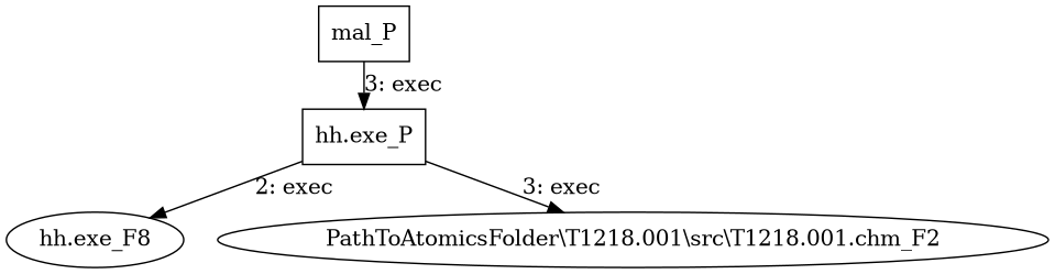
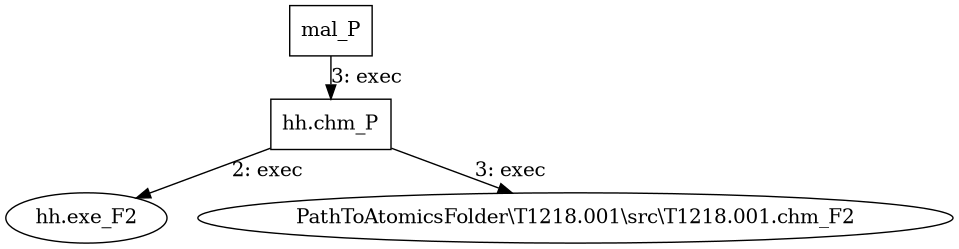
  digraph {
    engine=neato
    fixedsize=false
    fontsize=10
    nodesep=0.3
    rankdir=TB
    ranksep=0
    splines=true
    node [node_type=Process shape=box]
    mal_P
-   "hh.exe_P"
-   "hh.exe_F2" [node_type=File shape=ellipse label="hh.exe_F8"]
+   "hh.exe_P" [label="hh.chm_P"]
+   "hh.exe_F2" [node_type=File shape=ellipse]
    "PathToAtomicsFolder\\T1218.001\\src\\T1218.001.chm_F2" [node_type=File shape=ellipse]
    mal_P -> "hh.exe_P" [label="3: exec"]
    "hh.exe_P" -> "hh.exe_F2" [label="2: exec"]
    "hh.exe_P" -> "PathToAtomicsFolder\\T1218.001\\src\\T1218.001.chm_F2" [label="3: exec"]
  }
